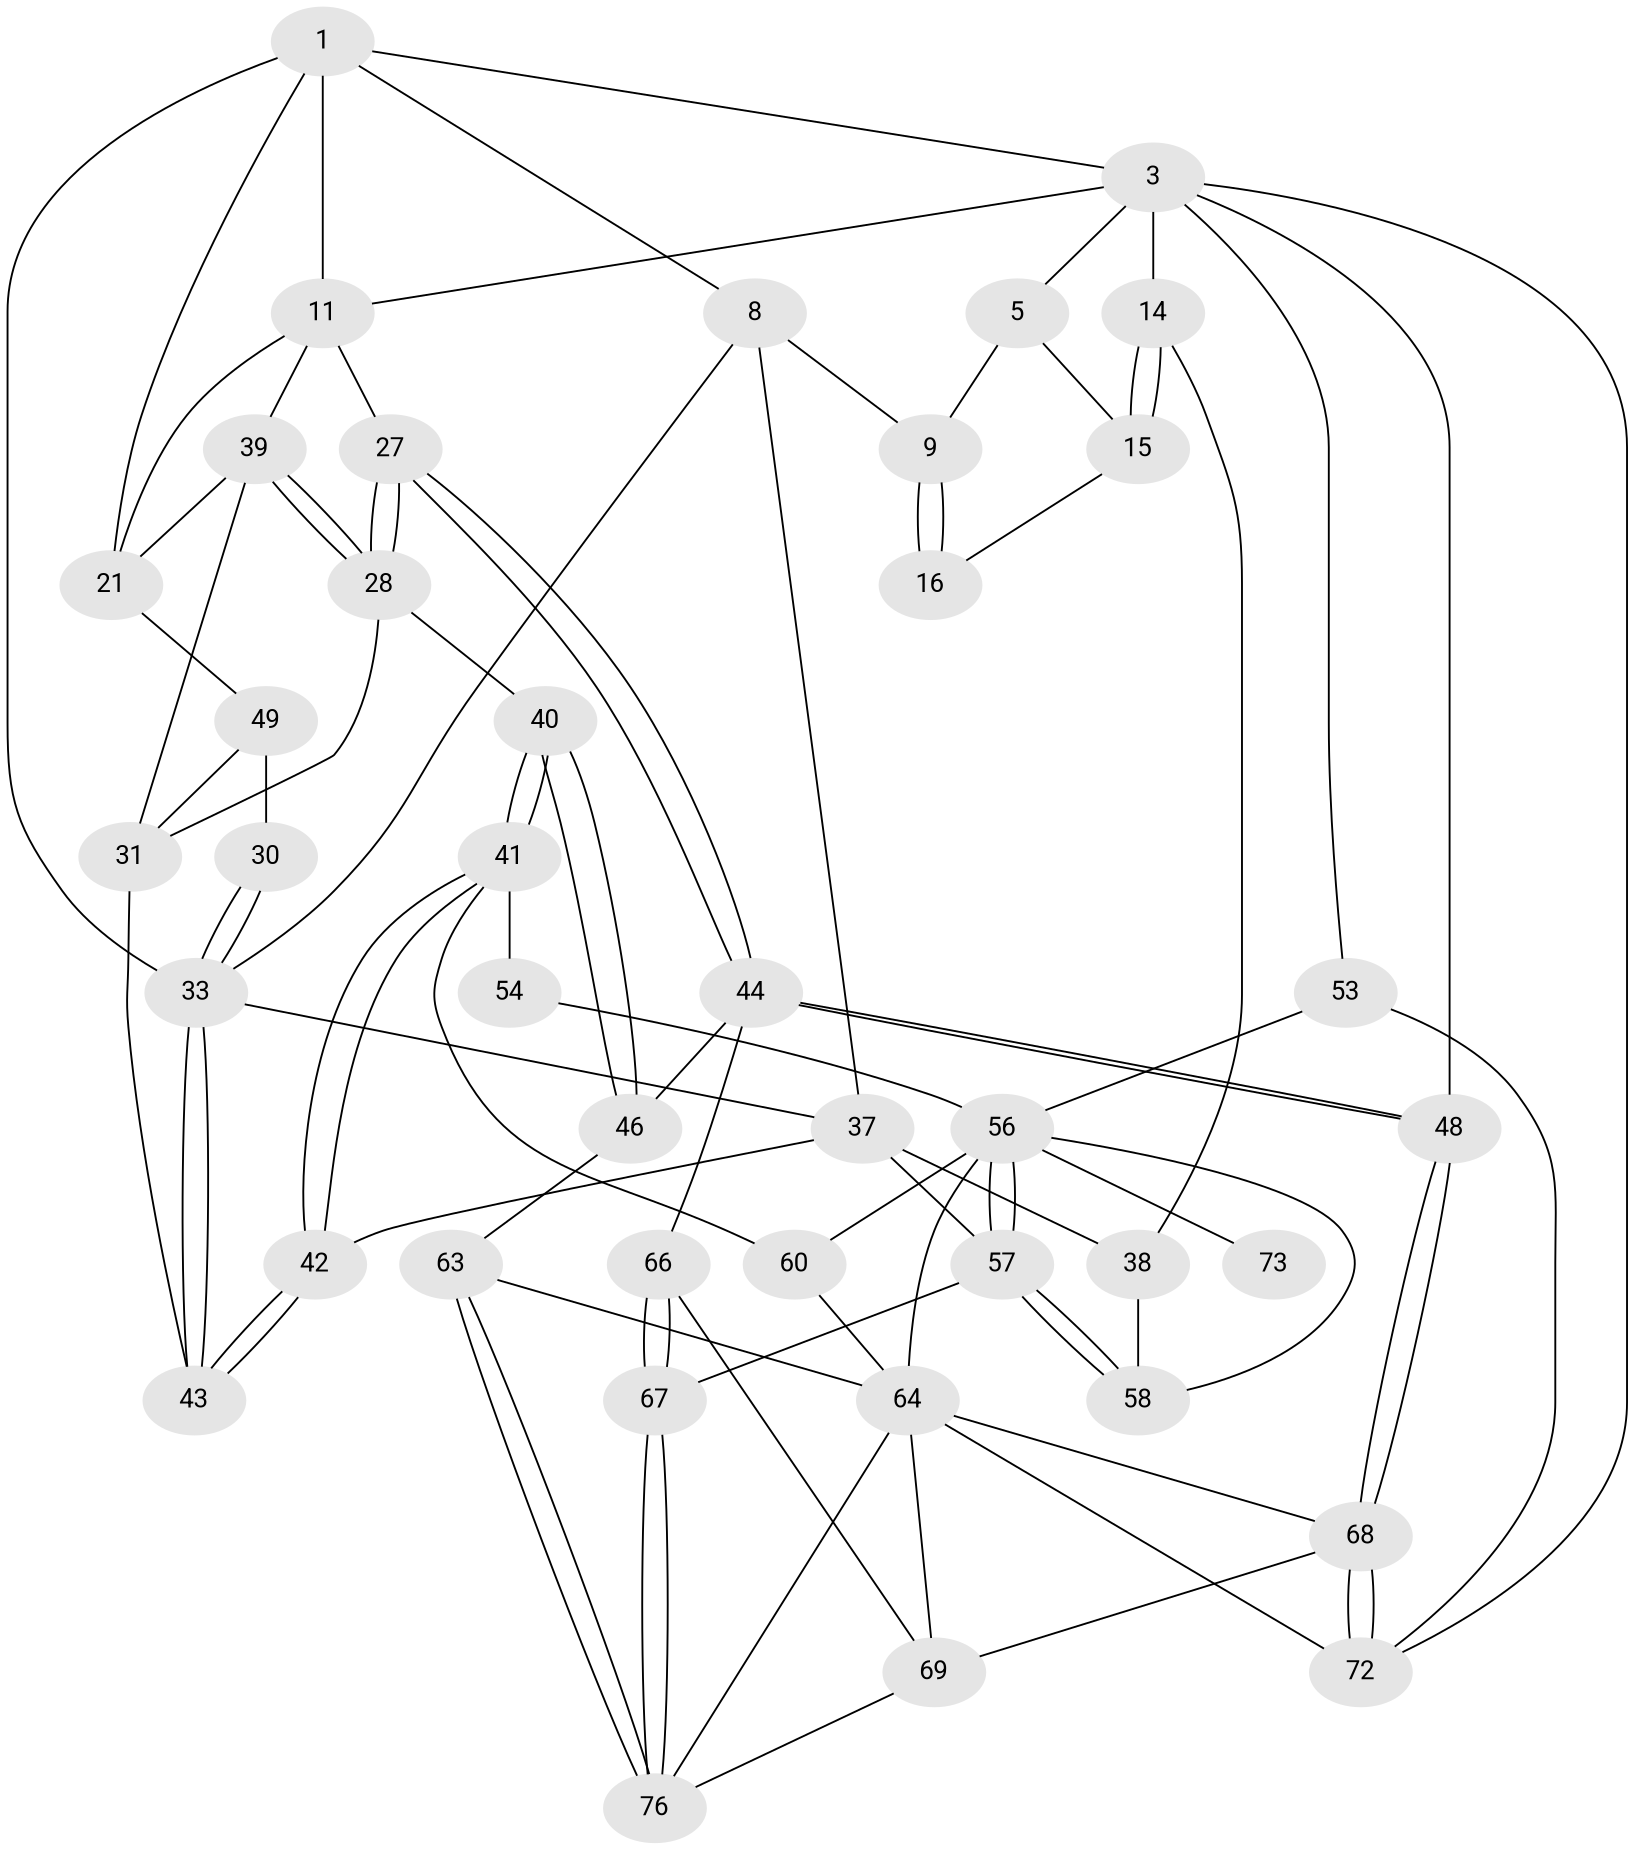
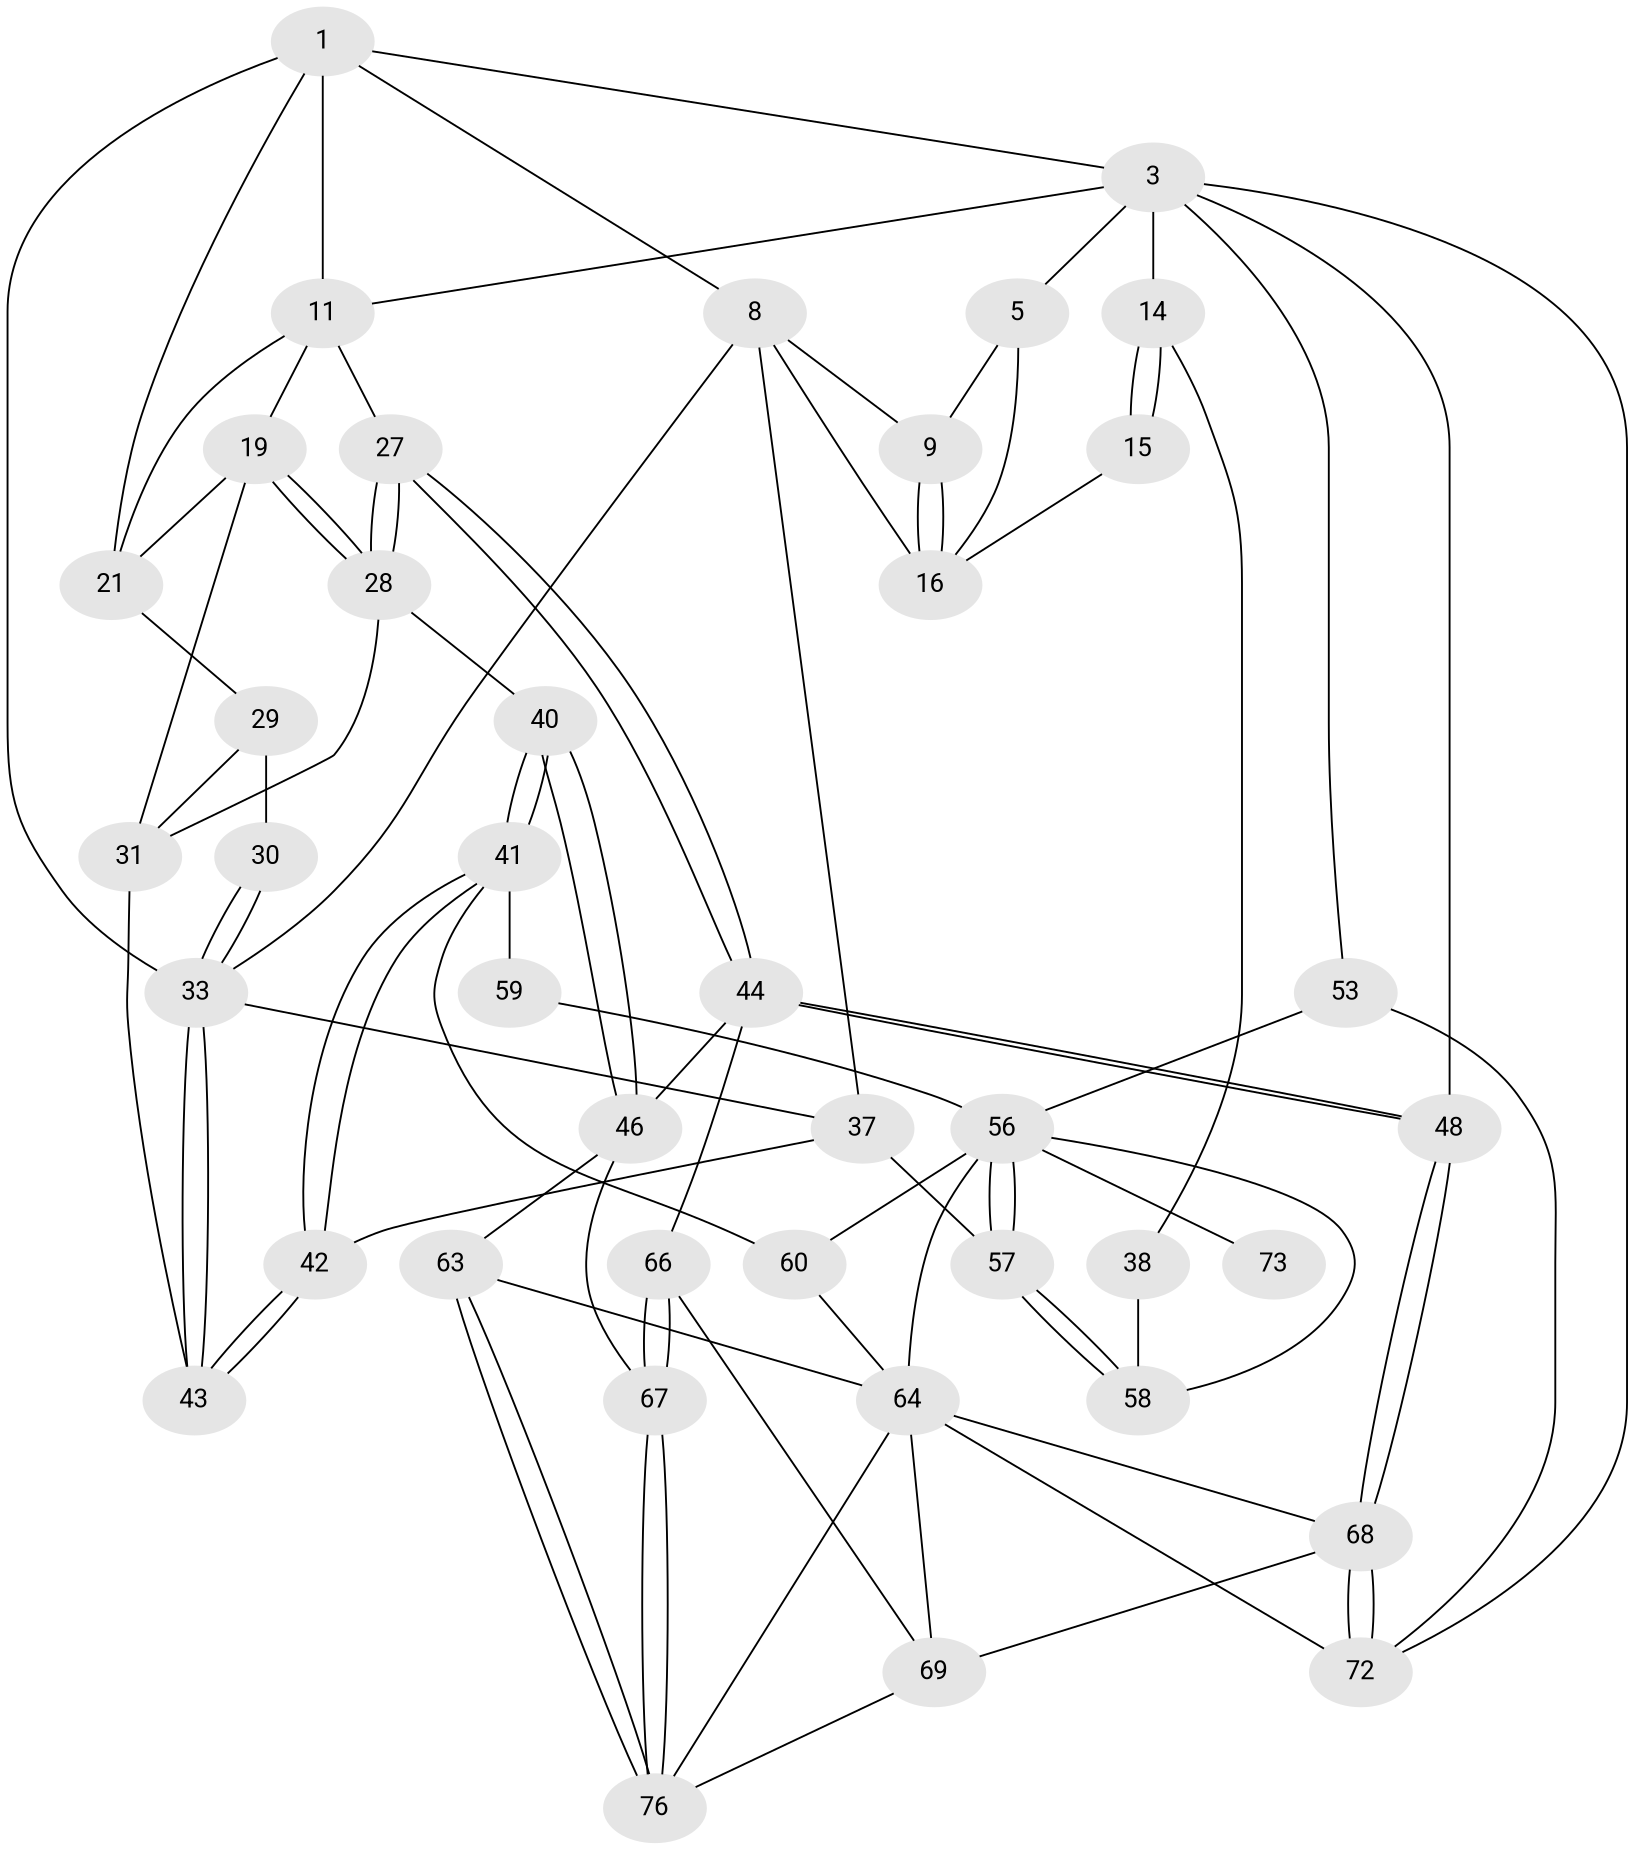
  graph {
    fontname=Roboto
    node [color=gray90 fontname=Roboto style=filled]
    edge [fontname=Roboto]
    1 [super="+2+6"]
    3 [super="+23+4"]
    8 [super="+24"]
    11 [super="+18+12"]
    21 [super="+26"]
    33 [super="+34"]
    5 [super="+10"]
    14 [super="+36"]
    48
    53
    72
    9
    16
    37 [super="+47"]
-   19 [super="+20" label=39]
+   19 [super="+20"]
    27
-   29 [label=49]
+   29
    30
    15 [super="+17"]
    38 [super="+39"]
    68
    56 [super="+61"]
    43
    42 [super="+51"]
    57
    28 [super="+35"]
    31 [super="+32"]
    44 [super="+45"]
    58 [super="+59"]
    40
    46 [super="+62"]
    66
    41 [super="+55"]
-   54
+   54 [label=59]
    60
    63
    67
    64 [super="+65+74"]
    69 [super="+78"]
    76 [super="+77"]
    73
    1 -- 3
    1 -- 8
    1 -- 11 [weight=2]
    1 -- 21
    1 -- 33
    3 -- 11
    3 -- 5
    3 -- 14
    3 -- 48
    3 -- 53
    3 -- 72
    8 -- 33
    8 -- 9
+   8 -- 16
    8 -- 37
    11 -- 21
    11 -- 19
    11 -- 27
    21 -- 29
    33 -- 37
    33 -- 43
    33 -- 43
    5 -- 9
-   5 -- 15
+   5 -- 16
    14 -- 15 [weight=2]
    14 -- 15
    14 -- 38
    48 -- 68
    48 -- 68
    53 -- 72
    53 -- 56
    9 -- 16
    9 -- 16
-   37 -- 38 [weight=2]
    37 -- 42
    37 -- 57
    19 -- 21
    19 -- 28
    19 -- 28
    19 -- 31
    27 -- 28
    27 -- 28
    27 -- 44
    27 -- 44
    29 -- 30
    29 -- 31
    30 -- 33
    30 -- 33
    15 -- 16
    38 -- 58
    68 -- 72
    68 -- 72
    68 -- 69
    56 -- 57
    56 -- 57
    56 -- 58 [weight=2]
    56 -- 60
    56 -- 64
    56 -- 73
    42 -- 43
    42 -- 43
    57 -- 58
    57 -- 58
    28 -- 31
    28 -- 40
    31 -- 43
    44 -- 48
    44 -- 48
    44 -- 46
    44 -- 66
    40 -- 46
    40 -- 46
    40 -- 41
    40 -- 41
    46 -- 63
-   57 -- 67
+   46 -- 67
    66 -- 67
    66 -- 67
    66 -- 69
    41 -- 42
    41 -- 42
    41 -- 54
    41 -- 60
    54 -- 56
    60 -- 64
    63 -- 64
    63 -- 76
    63 -- 76
    67 -- 76
    67 -- 76
    64 -- 72
    64 -- 68 [weight=2]
    64 -- 69
    64 -- 76
    69 -- 76
  }
